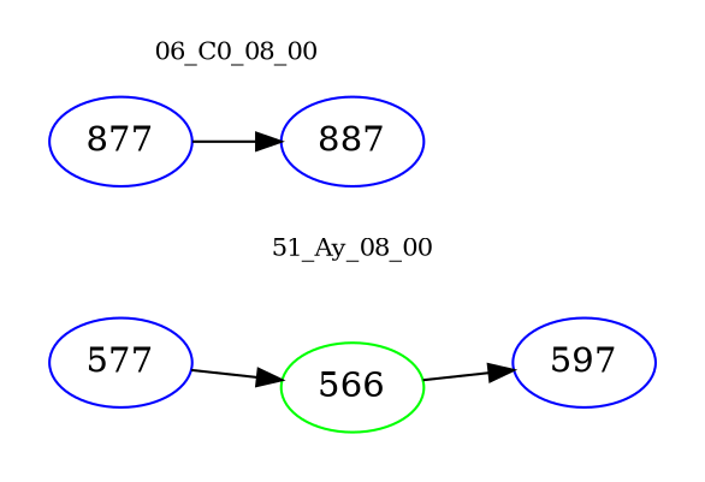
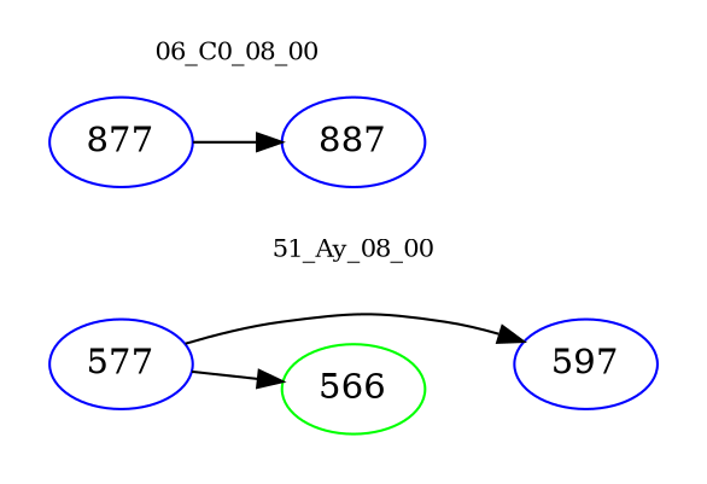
  digraph {
    rankdir=LR
    node [color=blue]
    edge [color=black]
    n1 [label=577]
    n2 [color=green label=566]
    n3 [label=597]
    n4 [label=877]
    n5 [label=887]
    subgraph cluster_1 {
      color=white
      fontsize=10
      label="51_Ay_08_00"
      n1
      n2
      n3
    }
    subgraph cluster_2 {
      color=white
      fontsize=10
      label="06_C0_08_00"
      n4
      n5
    }
    n1 -> n2
-   n2 -> n3
+   n1 -> n3
    n4 -> n5
  }
